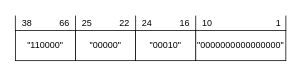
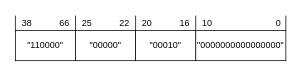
  <mxCell id="0" />
  <mxCell id="1" parent="0" />
  <mxCell id="2" value="&quot;110000&quot;" style="rounded=0;whiteSpace=wrap;html=1;" parent="1" vertex="1"><mxGeometry x="20" y="40" width="80" height="40" as="geometry" /></mxCell>
  <mxCell id="3" value="&quot;00000&quot;" style="rounded=0;whiteSpace=wrap;html=1;" parent="1" vertex="1"><mxGeometry x="100" y="40" width="80" height="40" as="geometry" /></mxCell>
  <mxCell id="4" value="&quot;0000000000000000&quot;" style="rounded=0;whiteSpace=wrap;html=1;" parent="1" vertex="1"><mxGeometry x="260" y="40" width="120" height="40" as="geometry" /></mxCell>
  <mxCell id="5" value="" style="endArrow=none;html=1;exitX=0;exitY=0;exitDx=0;exitDy=0;" parent="1" source="2" edge="1"><mxGeometry width="50" height="50" relative="1" as="geometry"><mxPoint x="250" y="170" as="sourcePoint" /><mxPoint x="20" y="20" as="targetPoint" /></mxGeometry></mxCell>
  <mxCell id="6" value="" style="endArrow=none;html=1;exitX=0;exitY=0;exitDx=0;exitDy=0;" parent="1" source="3" edge="1"><mxGeometry width="50" height="50" relative="1" as="geometry"><mxPoint x="30" y="50" as="sourcePoint" /><mxPoint x="100" y="20" as="targetPoint" /></mxGeometry></mxCell>
  <mxCell id="7" value="" style="endArrow=none;html=1;exitX=1;exitY=0;exitDx=0;exitDy=0;" parent="1" source="3" edge="1"><mxGeometry width="50" height="50" relative="1" as="geometry"><mxPoint x="40" y="60" as="sourcePoint" /><mxPoint x="180" y="20" as="targetPoint" /></mxGeometry></mxCell>
  <mxCell id="8" value="" style="endArrow=none;html=1;exitX=1;exitY=0;exitDx=0;exitDy=0;" parent="1" source="4" edge="1"><mxGeometry width="50" height="50" relative="1" as="geometry"><mxPoint x="470" y="20" as="sourcePoint" /><mxPoint x="380" y="20" as="targetPoint" /></mxGeometry></mxCell>
  <mxCell id="9" value="&quot;00010&quot;" style="rounded=0;whiteSpace=wrap;html=1;" parent="1" vertex="1"><mxGeometry x="180" y="40" width="80" height="40" as="geometry" /></mxCell>
  <mxCell id="10" value="" style="endArrow=none;html=1;exitX=0;exitY=0;exitDx=0;exitDy=0;" parent="1" source="4" edge="1"><mxGeometry width="50" height="50" relative="1" as="geometry"><mxPoint x="390" y="50" as="sourcePoint" /><mxPoint x="260" y="20" as="targetPoint" /></mxGeometry></mxCell>
  <mxCell id="11" value="38" style="text;html=1;align=center;verticalAlign=middle;resizable=0;points=[];autosize=1;" parent="1" vertex="1"><mxGeometry x="20" y="20" width="30" height="20" as="geometry" /></mxCell>
  <mxCell id="12" value="66" style="text;html=1;align=center;verticalAlign=middle;resizable=0;points=[];autosize=1;" parent="1" vertex="1"><mxGeometry x="70" y="20" width="30" height="20" as="geometry" /></mxCell>
  <mxCell id="13" value="25" style="text;html=1;align=center;verticalAlign=middle;resizable=0;points=[];autosize=1;" parent="1" vertex="1"><mxGeometry x="100" y="20" width="30" height="20" as="geometry" /></mxCell>
  <mxCell id="14" value="22" style="text;html=1;align=center;verticalAlign=middle;resizable=0;points=[];autosize=1;" parent="1" vertex="1"><mxGeometry x="150" y="20" width="30" height="20" as="geometry" /></mxCell>
- <mxCell id="15" value="24" style="text;html=1;align=center;verticalAlign=middle;resizable=0;points=[];autosize=1;" parent="1" vertex="1"><mxGeometry x="180" y="20" width="30" height="20" as="geometry" /></mxCell>
+ <mxCell id="15" value="20" style="text;html=1;align=center;verticalAlign=middle;resizable=0;points=[];autosize=1;" parent="1" vertex="1"><mxGeometry x="180" y="20" width="30" height="20" as="geometry" /></mxCell>
  <mxCell id="16" value="16" style="text;html=1;align=center;verticalAlign=middle;resizable=0;points=[];autosize=1;" parent="1" vertex="1"><mxGeometry x="230" y="20" width="30" height="20" as="geometry" /></mxCell>
  <mxCell id="17" value="10" style="text;html=1;align=center;verticalAlign=middle;resizable=0;points=[];autosize=1;" parent="1" vertex="1"><mxGeometry x="260" y="20" width="30" height="20" as="geometry" /></mxCell>
- <mxCell id="18" value="1" style="text;html=1;align=center;verticalAlign=middle;resizable=0;points=[];autosize=1;" parent="1" vertex="1"><mxGeometry x="360" y="20" width="20" height="20" as="geometry" /></mxCell>
+ <mxCell id="18" value="0" style="text;html=1;align=center;verticalAlign=middle;resizable=0;points=[];autosize=1;" parent="1" vertex="1"><mxGeometry x="360" y="20" width="20" height="20" as="geometry" /></mxCell>
